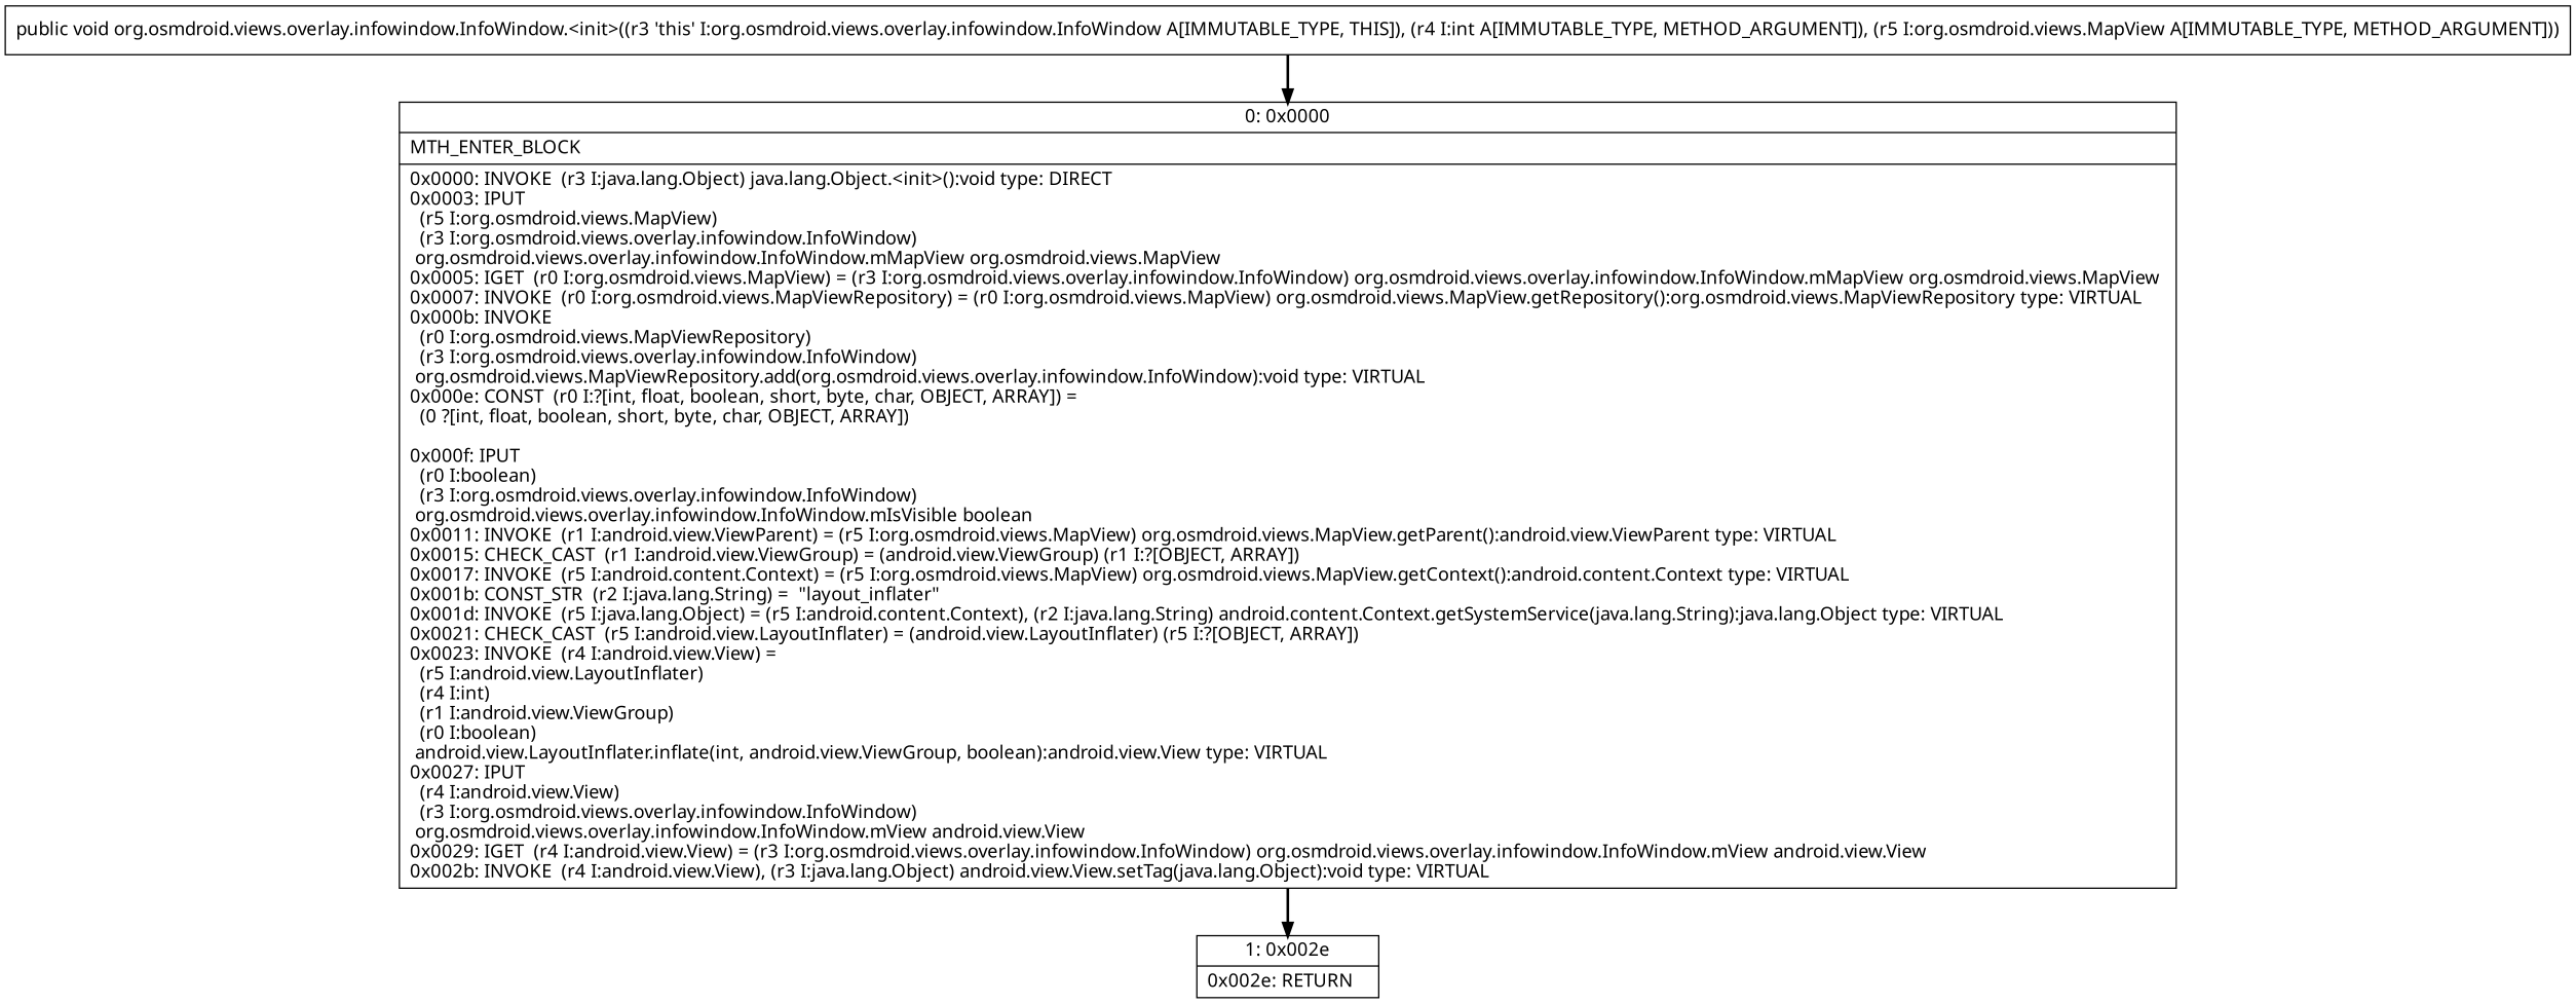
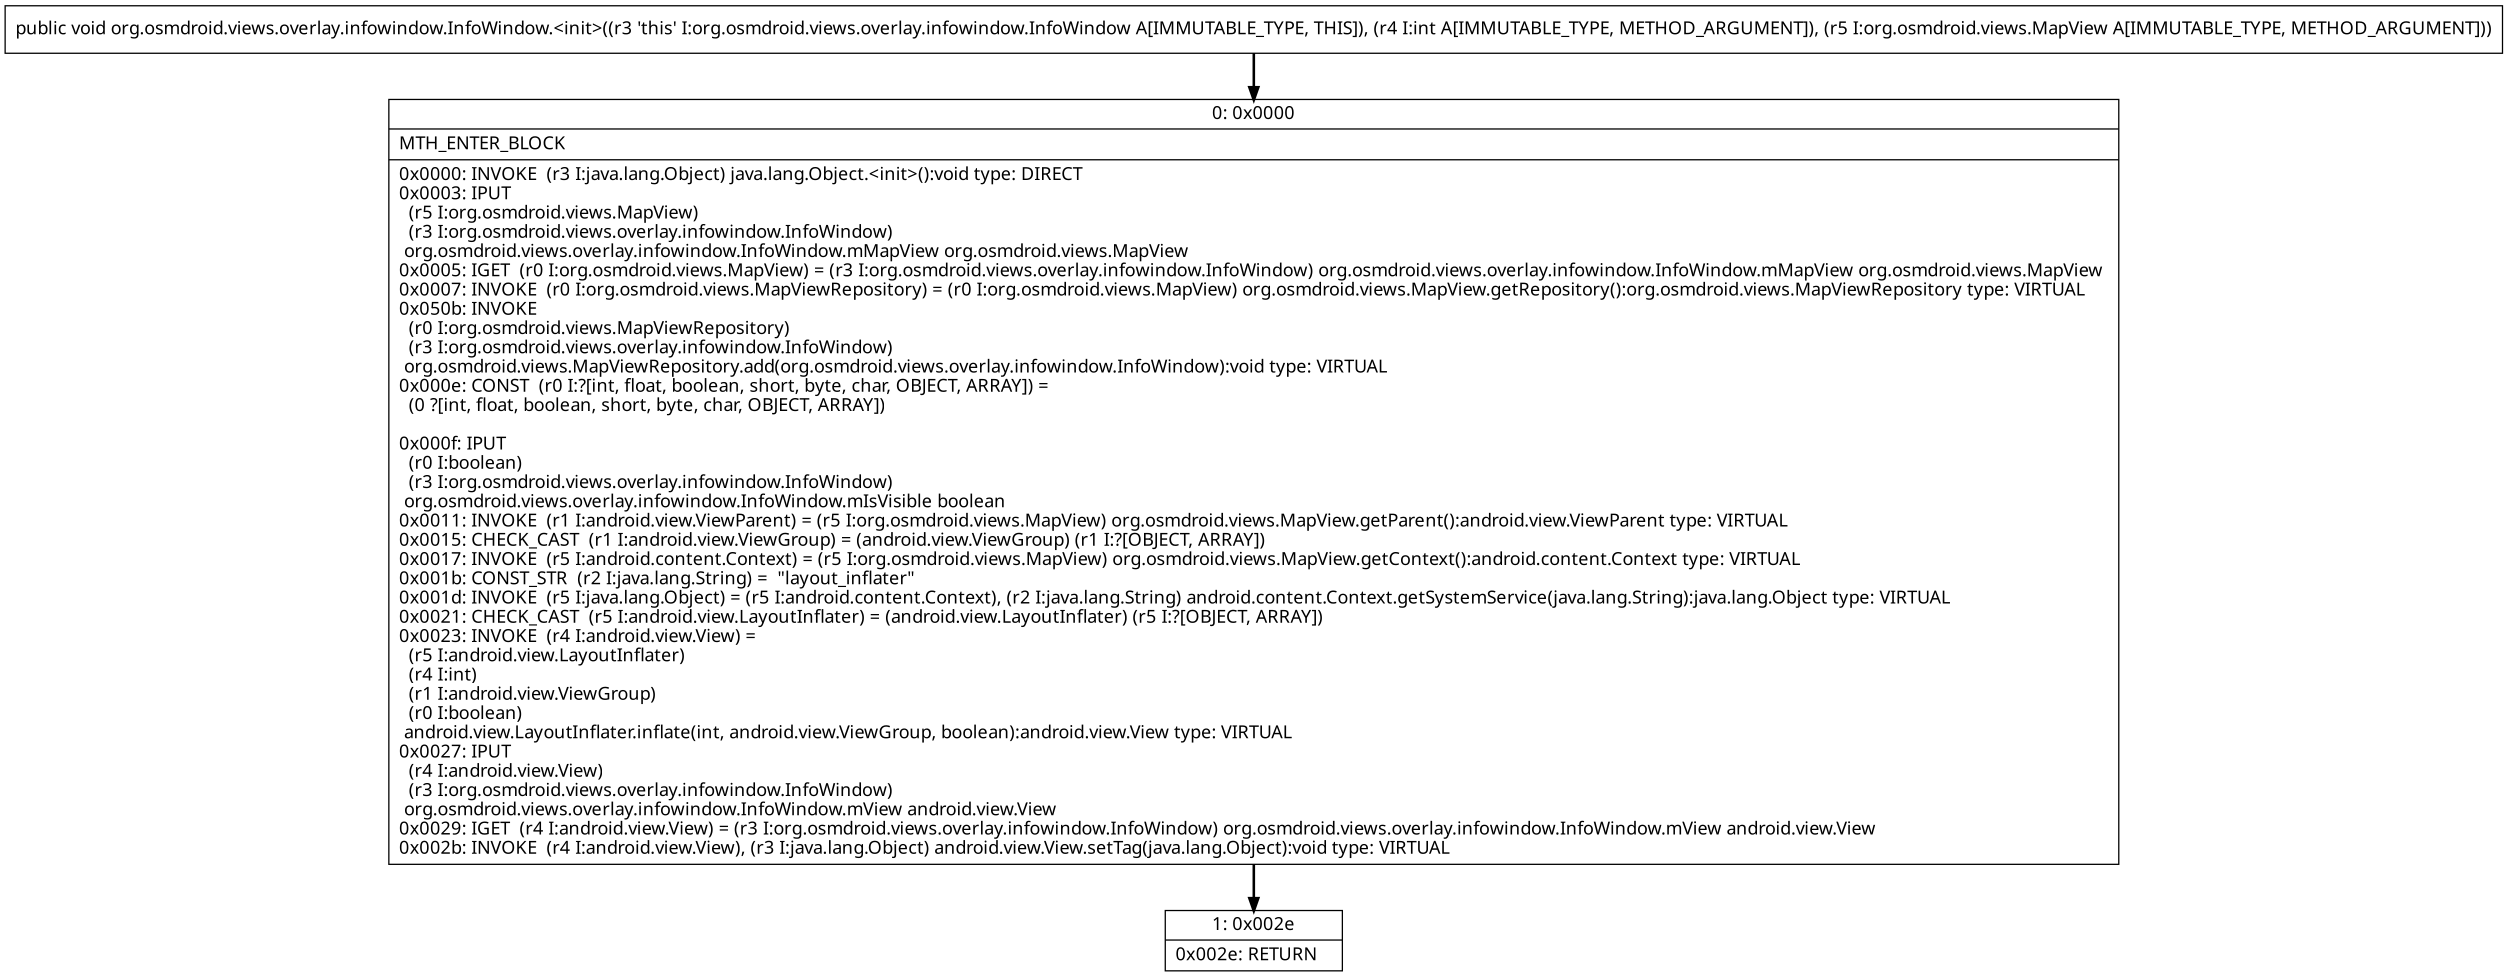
  digraph {
    fontname="Noto Sans"
    node [shape=record fontname="Noto Sans"]
    edge [style=bold fontname="Noto Sans"]
-   n1 [label="{0\:\ 0x0000|MTH_ENTER_BLOCK\l|0x0000: INVOKE  (r3 I:java.lang.Object) java.lang.Object.\<init\>():void type: DIRECT \l0x0003: IPUT  \l  (r5 I:org.osmdroid.views.MapView)\l  (r3 I:org.osmdroid.views.overlay.infowindow.InfoWindow)\l org.osmdroid.views.overlay.infowindow.InfoWindow.mMapView org.osmdroid.views.MapView \l0x0005: IGET  (r0 I:org.osmdroid.views.MapView) = (r3 I:org.osmdroid.views.overlay.infowindow.InfoWindow) org.osmdroid.views.overlay.infowindow.InfoWindow.mMapView org.osmdroid.views.MapView \l0x0007: INVOKE  (r0 I:org.osmdroid.views.MapViewRepository) = (r0 I:org.osmdroid.views.MapView) org.osmdroid.views.MapView.getRepository():org.osmdroid.views.MapViewRepository type: VIRTUAL \l0x000b: INVOKE  \l  (r0 I:org.osmdroid.views.MapViewRepository)\l  (r3 I:org.osmdroid.views.overlay.infowindow.InfoWindow)\l org.osmdroid.views.MapViewRepository.add(org.osmdroid.views.overlay.infowindow.InfoWindow):void type: VIRTUAL \l0x000e: CONST  (r0 I:?[int, float, boolean, short, byte, char, OBJECT, ARRAY]) = \l  (0 ?[int, float, boolean, short, byte, char, OBJECT, ARRAY])\l \l0x000f: IPUT  \l  (r0 I:boolean)\l  (r3 I:org.osmdroid.views.overlay.infowindow.InfoWindow)\l org.osmdroid.views.overlay.infowindow.InfoWindow.mIsVisible boolean \l0x0011: INVOKE  (r1 I:android.view.ViewParent) = (r5 I:org.osmdroid.views.MapView) org.osmdroid.views.MapView.getParent():android.view.ViewParent type: VIRTUAL \l0x0015: CHECK_CAST  (r1 I:android.view.ViewGroup) = (android.view.ViewGroup) (r1 I:?[OBJECT, ARRAY]) \l0x0017: INVOKE  (r5 I:android.content.Context) = (r5 I:org.osmdroid.views.MapView) org.osmdroid.views.MapView.getContext():android.content.Context type: VIRTUAL \l0x001b: CONST_STR  (r2 I:java.lang.String) =  \"layout_inflater\" \l0x001d: INVOKE  (r5 I:java.lang.Object) = (r5 I:android.content.Context), (r2 I:java.lang.String) android.content.Context.getSystemService(java.lang.String):java.lang.Object type: VIRTUAL \l0x0021: CHECK_CAST  (r5 I:android.view.LayoutInflater) = (android.view.LayoutInflater) (r5 I:?[OBJECT, ARRAY]) \l0x0023: INVOKE  (r4 I:android.view.View) = \l  (r5 I:android.view.LayoutInflater)\l  (r4 I:int)\l  (r1 I:android.view.ViewGroup)\l  (r0 I:boolean)\l android.view.LayoutInflater.inflate(int, android.view.ViewGroup, boolean):android.view.View type: VIRTUAL \l0x0027: IPUT  \l  (r4 I:android.view.View)\l  (r3 I:org.osmdroid.views.overlay.infowindow.InfoWindow)\l org.osmdroid.views.overlay.infowindow.InfoWindow.mView android.view.View \l0x0029: IGET  (r4 I:android.view.View) = (r3 I:org.osmdroid.views.overlay.infowindow.InfoWindow) org.osmdroid.views.overlay.infowindow.InfoWindow.mView android.view.View \l0x002b: INVOKE  (r4 I:android.view.View), (r3 I:java.lang.Object) android.view.View.setTag(java.lang.Object):void type: VIRTUAL \l}"]
+   n1 [label="{0\:\ 0x0000|MTH_ENTER_BLOCK\l|0x0000: INVOKE  (r3 I:java.lang.Object) java.lang.Object.\<init\>():void type: DIRECT \l0x0003: IPUT  \l  (r5 I:org.osmdroid.views.MapView)\l  (r3 I:org.osmdroid.views.overlay.infowindow.InfoWindow)\l org.osmdroid.views.overlay.infowindow.InfoWindow.mMapView org.osmdroid.views.MapView \l0x0005: IGET  (r0 I:org.osmdroid.views.MapView) = (r3 I:org.osmdroid.views.overlay.infowindow.InfoWindow) org.osmdroid.views.overlay.infowindow.InfoWindow.mMapView org.osmdroid.views.MapView \l0x0007: INVOKE  (r0 I:org.osmdroid.views.MapViewRepository) = (r0 I:org.osmdroid.views.MapView) org.osmdroid.views.MapView.getRepository():org.osmdroid.views.MapViewRepository type: VIRTUAL \l0x050b: INVOKE  \l  (r0 I:org.osmdroid.views.MapViewRepository)\l  (r3 I:org.osmdroid.views.overlay.infowindow.InfoWindow)\l org.osmdroid.views.MapViewRepository.add(org.osmdroid.views.overlay.infowindow.InfoWindow):void type: VIRTUAL \l0x000e: CONST  (r0 I:?[int, float, boolean, short, byte, char, OBJECT, ARRAY]) = \l  (0 ?[int, float, boolean, short, byte, char, OBJECT, ARRAY])\l \l0x000f: IPUT  \l  (r0 I:boolean)\l  (r3 I:org.osmdroid.views.overlay.infowindow.InfoWindow)\l org.osmdroid.views.overlay.infowindow.InfoWindow.mIsVisible boolean \l0x0011: INVOKE  (r1 I:android.view.ViewParent) = (r5 I:org.osmdroid.views.MapView) org.osmdroid.views.MapView.getParent():android.view.ViewParent type: VIRTUAL \l0x0015: CHECK_CAST  (r1 I:android.view.ViewGroup) = (android.view.ViewGroup) (r1 I:?[OBJECT, ARRAY]) \l0x0017: INVOKE  (r5 I:android.content.Context) = (r5 I:org.osmdroid.views.MapView) org.osmdroid.views.MapView.getContext():android.content.Context type: VIRTUAL \l0x001b: CONST_STR  (r2 I:java.lang.String) =  \"layout_inflater\" \l0x001d: INVOKE  (r5 I:java.lang.Object) = (r5 I:android.content.Context), (r2 I:java.lang.String) android.content.Context.getSystemService(java.lang.String):java.lang.Object type: VIRTUAL \l0x0021: CHECK_CAST  (r5 I:android.view.LayoutInflater) = (android.view.LayoutInflater) (r5 I:?[OBJECT, ARRAY]) \l0x0023: INVOKE  (r4 I:android.view.View) = \l  (r5 I:android.view.LayoutInflater)\l  (r4 I:int)\l  (r1 I:android.view.ViewGroup)\l  (r0 I:boolean)\l android.view.LayoutInflater.inflate(int, android.view.ViewGroup, boolean):android.view.View type: VIRTUAL \l0x0027: IPUT  \l  (r4 I:android.view.View)\l  (r3 I:org.osmdroid.views.overlay.infowindow.InfoWindow)\l org.osmdroid.views.overlay.infowindow.InfoWindow.mView android.view.View \l0x0029: IGET  (r4 I:android.view.View) = (r3 I:org.osmdroid.views.overlay.infowindow.InfoWindow) org.osmdroid.views.overlay.infowindow.InfoWindow.mView android.view.View \l0x002b: INVOKE  (r4 I:android.view.View), (r3 I:java.lang.Object) android.view.View.setTag(java.lang.Object):void type: VIRTUAL \l}"]
    n2 [label="{1\:\ 0x002e|0x002e: RETURN   \l}"]
    n3 [label="{public void org.osmdroid.views.overlay.infowindow.InfoWindow.\<init\>((r3 'this' I:org.osmdroid.views.overlay.infowindow.InfoWindow A[IMMUTABLE_TYPE, THIS]), (r4 I:int A[IMMUTABLE_TYPE, METHOD_ARGUMENT]), (r5 I:org.osmdroid.views.MapView A[IMMUTABLE_TYPE, METHOD_ARGUMENT])) }"]
    n1 -> n2
    n3 -> n1
  }
